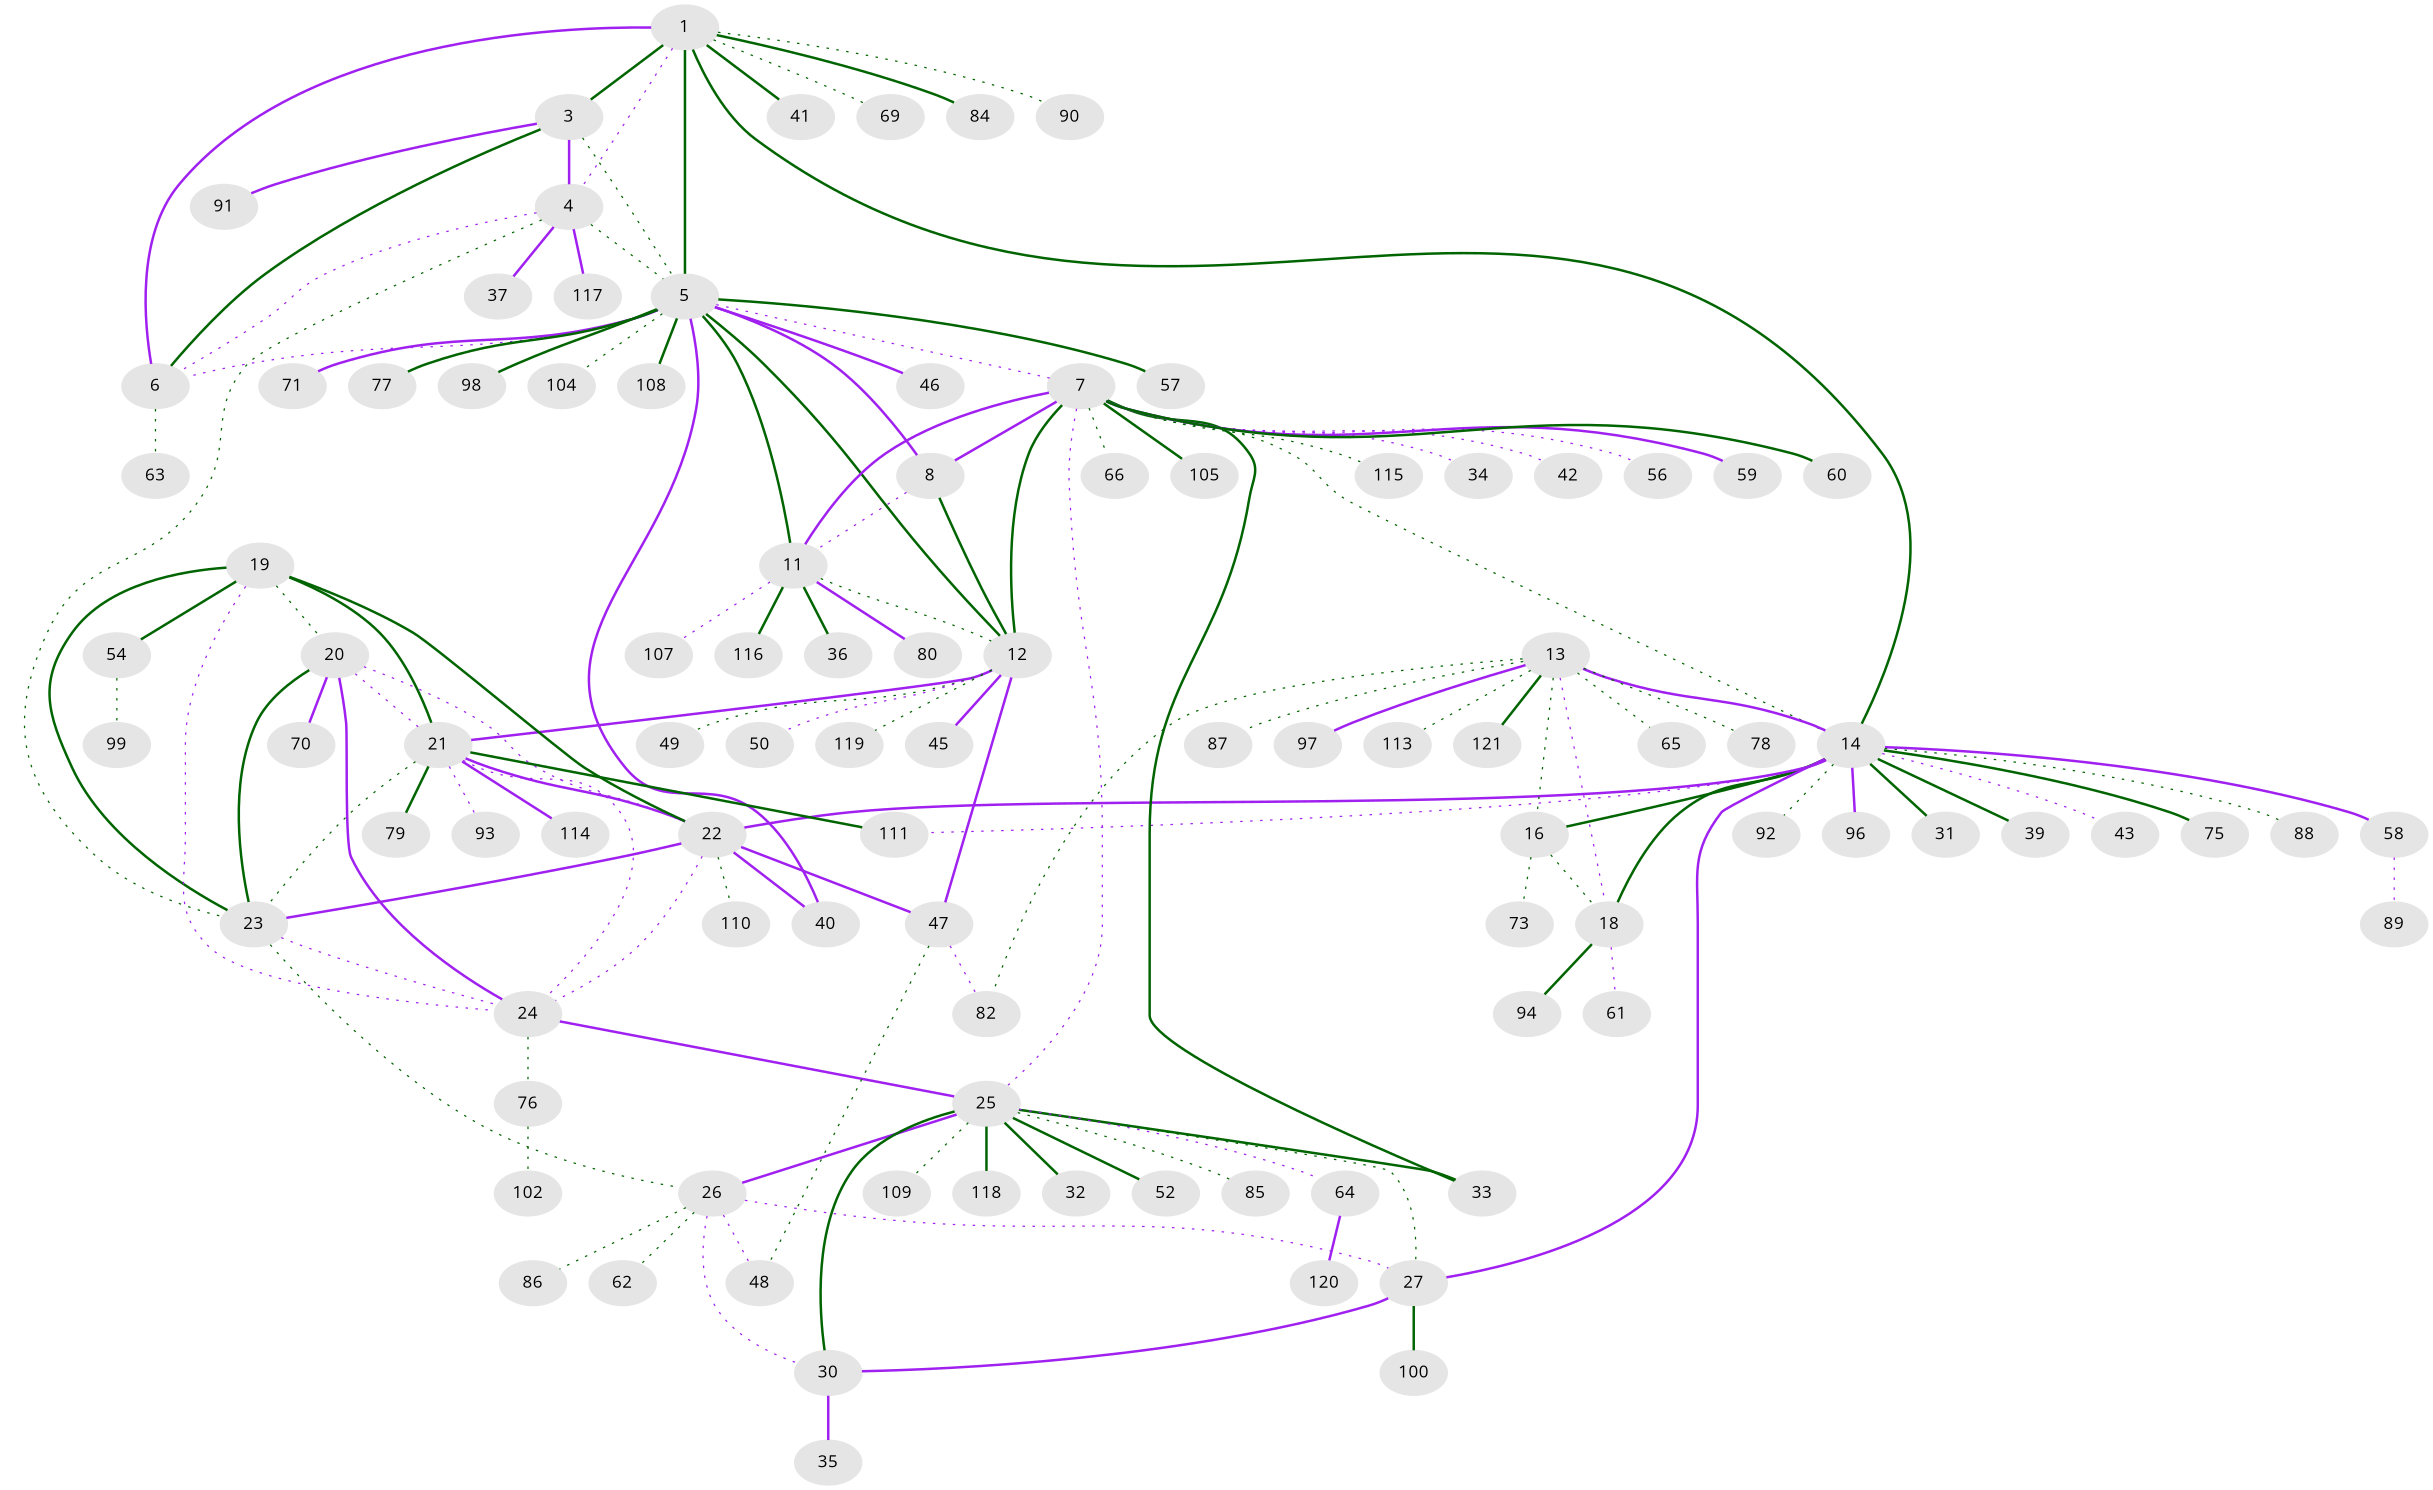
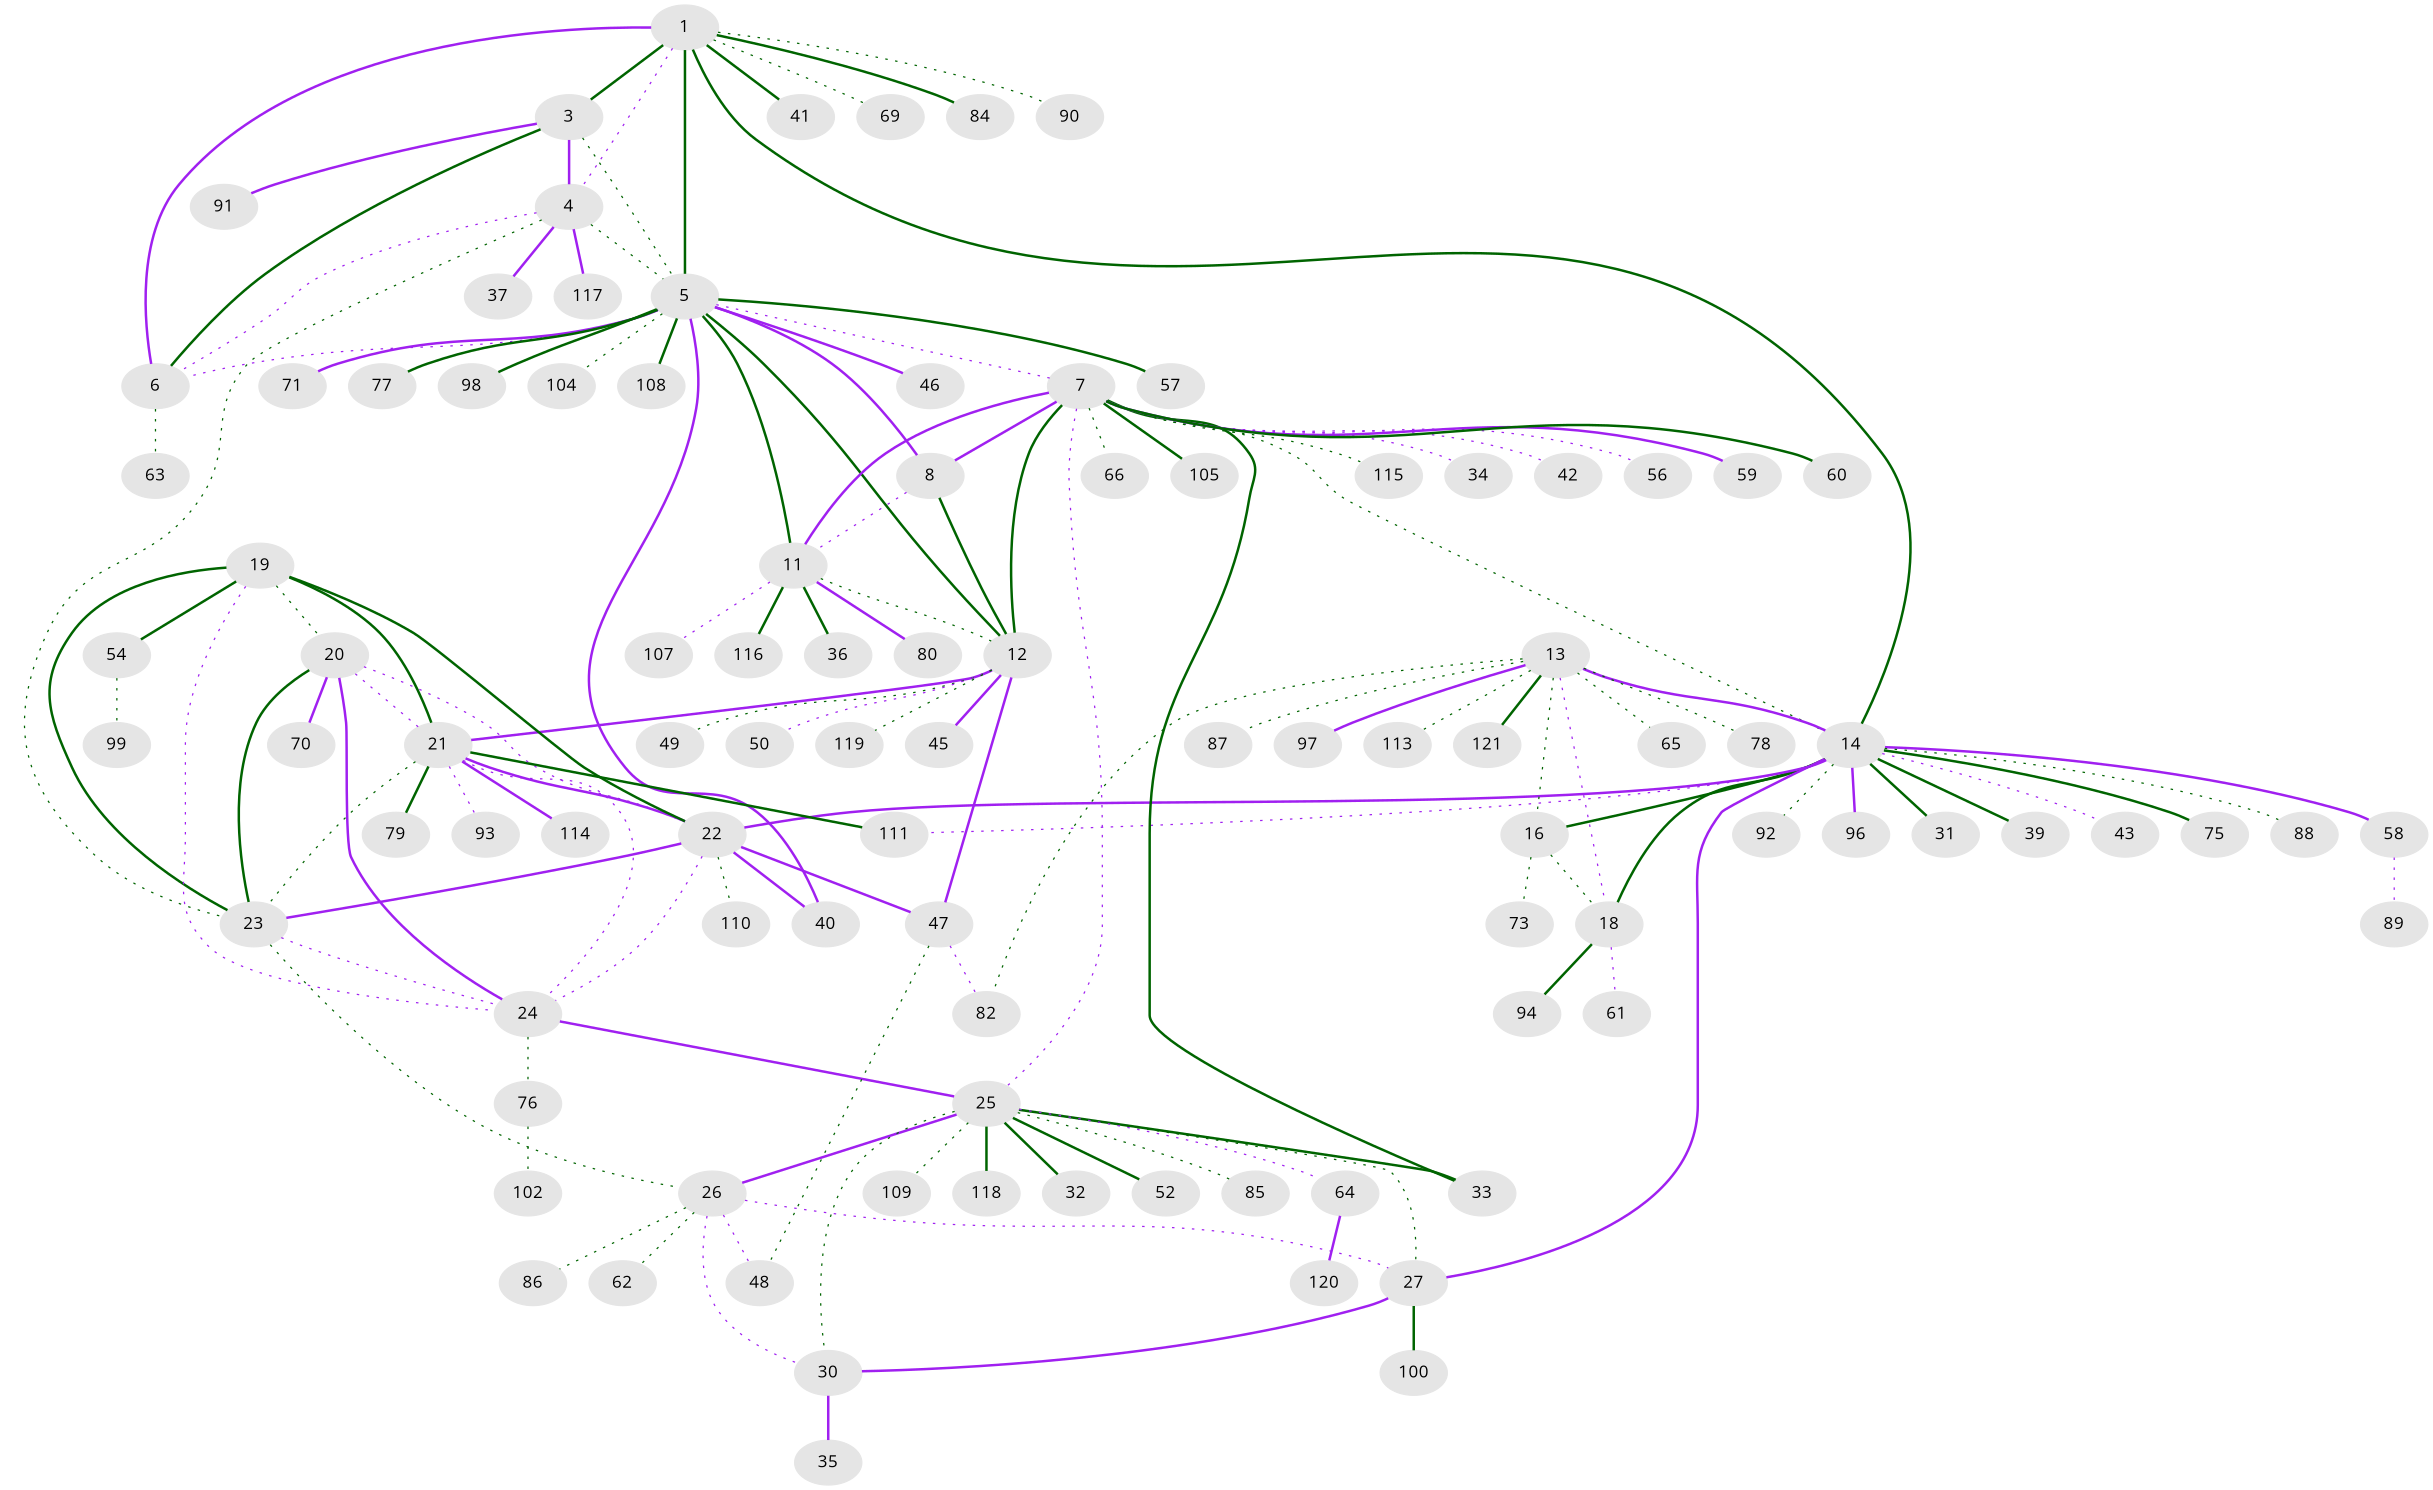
  graph {
    fontname="Open Sans"
    node [color=gray90 fontname="Open Sans" style=filled]
    edge [color=darkgreen fontname="Open Sans" style=bold]
    1 [super="+2"]
    3 [super="+53"]
    4 [super="+83"]
    5 [super="+10"]
    6 [super="+51"]
    14 [super="+15"]
    41
    69
    84
    90
    91
    23 [super="+103"]
    37
    117
    7 [super="+9"]
    8
    11 [super="+74"]
    12 [super="+72"]
    40 [super="+68"]
    46
    57
    71
    77 [super="+106"]
    98
    104
    108
    63
    16 [super="+101"]
    18 [super="+81"]
    22 [super="+95"]
    27 [super="+38"]
    31
    39
    43
    58
    75
    88
    92
    96
    111
    25 [super="+28"]
    33
    26 [super="+29"]
    30
    32
    52
    64
    85
    109
    118
    24 [super="+67"]
    34
    42
    56
    59
    60
    66
    105
    115
    36
    80
    107
    116
    21 [super="+44"]
    45
    47
    49
    50
    119
    79
    93
    114
    82 [super="+112"]
    48
    13 [super="+17"]
    65
    78
    87
    97
    113
    121
    73
    61
    94
    110
    100
    89
    20 [super="+55"]
    70
    19
    54
    76
    99
    62
    86
    102
    35
    120
    1 -- 3 [weight=2]
    1 -- 4 [color=purple style=dotted weight=2]
    1 -- 5 [weight=2]
    1 -- 6 [color=purple weight=2]
    1 -- 14
    1 -- 41
    1 -- 69 [style=dotted]
    1 -- 84
    1 -- 90 [style=dotted]
    3 -- 4 [color=purple]
    3 -- 5 [style=dotted]
    3 -- 6
    3 -- 91 [color=purple]
    4 -- 5 [style=dotted]
    4 -- 6 [color=purple style=dotted]
    4 -- 23 [style=dotted]
    4 -- 37 [color=purple]
    4 -- 117 [color=purple]
    5 -- 6 [color=purple style=dotted]
    5 -- 7 [color=purple style=dotted weight=2]
    5 -- 8 [color=purple]
    5 -- 11
    5 -- 12
    5 -- 40 [color=purple]
    5 -- 46 [color=purple]
    5 -- 57
    5 -- 71 [color=purple]
    5 -- 77
    5 -- 98
    5 -- 104 [style=dotted]
    5 -- 108
    6 -- 63 [style=dotted]
    14 -- 16 [weight=2]
    14 -- 18 [weight=2]
    14 -- 22 [color=purple]
    14 -- 27 [color=purple]
    14 -- 31
    14 -- 39
    14 -- 43 [color=purple style=dotted]
    14 -- 58 [color=purple]
    14 -- 75
    14 -- 88 [style=dotted]
    14 -- 92 [style=dotted]
    14 -- 96 [color=purple]
    14 -- 111 [color=purple style=dotted]
    23 -- 26 [style=dotted]
    23 -- 24 [color=purple style=dotted]
    7 -- 14 [style=dotted]
    7 -- 8 [color=purple weight=2]
    7 -- 11 [color=purple weight=2]
    7 -- 12 [weight=2]
    7 -- 25 [color=purple style=dotted]
    7 -- 33
    7 -- 34 [color=purple style=dotted]
    7 -- 42 [color=purple style=dotted]
    7 -- 56 [color=purple style=dotted]
    7 -- 59 [color=purple]
    7 -- 60
    7 -- 66 [style=dotted]
    7 -- 105
    7 -- 115 [style=dotted]
    8 -- 11 [color=purple style=dotted]
    8 -- 12
    11 -- 12 [style=dotted]
    11 -- 36
    11 -- 80 [color=purple]
    11 -- 107 [color=purple style=dotted]
    11 -- 116
    12 -- 21 [color=purple]
    12 -- 45 [color=purple]
    12 -- 47 [color=purple]
    12 -- 49 [style=dotted]
    12 -- 50 [color=purple style=dotted]
    12 -- 119 [style=dotted]
    16 -- 18 [style=dotted]
    16 -- 73 [style=dotted]
    18 -- 61 [color=purple style=dotted]
    18 -- 94
    22 -- 23 [color=purple]
    22 -- 40 [color=purple]
    22 -- 24 [color=purple style=dotted]
    22 -- 47 [color=purple]
    22 -- 110 [style=dotted]
    27 -- 30 [color=purple]
    27 -- 100
    58 -- 89 [color=purple style=dotted]
    25 -- 27 [style=dotted weight=2]
    25 -- 33
    25 -- 26 [color=purple weight=4]
-   25 -- 30 [weight=2]
+   25 -- 30 [style=dotted weight=2]
    25 -- 32
    25 -- 52
    25 -- 64 [color=purple style=dotted]
    25 -- 85 [style=dotted]
    25 -- 109 [style=dotted]
    25 -- 118
    26 -- 27 [color=purple style=dotted weight=2]
    26 -- 30 [color=purple style=dotted weight=2]
    26 -- 48 [color=purple style=dotted]
    26 -- 62 [style=dotted]
    26 -- 86 [style=dotted]
    30 -- 35 [color=purple]
    64 -- 120 [color=purple]
    24 -- 25 [color=purple]
    24 -- 76 [style=dotted]
    21 -- 23 [style=dotted]
    21 -- 22 [color=purple]
    21 -- 111
    21 -- 24 [color=purple style=dotted]
    21 -- 79
    21 -- 93 [color=purple style=dotted]
    21 -- 114 [color=purple]
    47 -- 82 [color=purple style=dotted]
    47 -- 48 [style=dotted]
    13 -- 14 [color=purple weight=4]
    13 -- 16 [style=dotted weight=2]
    13 -- 18 [color=purple style=dotted weight=2]
    13 -- 82 [style=dotted]
    13 -- 65 [style=dotted]
    13 -- 78 [style=dotted]
    13 -- 87 [style=dotted]
    13 -- 97 [color=purple]
    13 -- 113 [style=dotted]
    13 -- 121
    20 -- 23
    20 -- 22 [color=purple style=dotted]
    20 -- 24 [color=purple]
    20 -- 21 [color=purple style=dotted]
    20 -- 70 [color=purple]
    19 -- 23
    19 -- 22
    19 -- 24 [color=purple style=dotted]
    19 -- 21
    19 -- 20 [style=dotted]
    19 -- 54
    54 -- 99 [style=dotted]
    76 -- 102 [style=dotted]
  }
